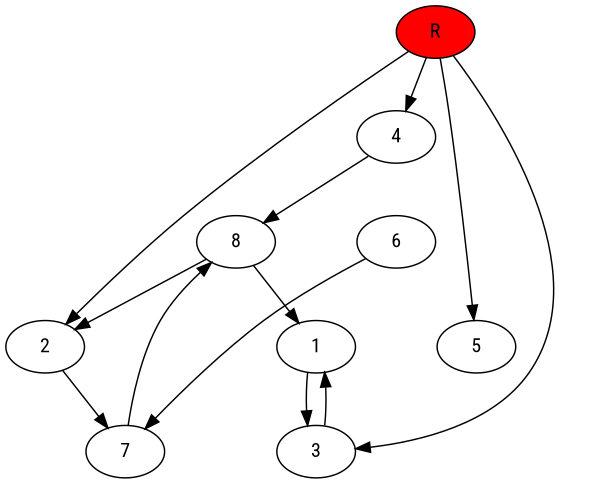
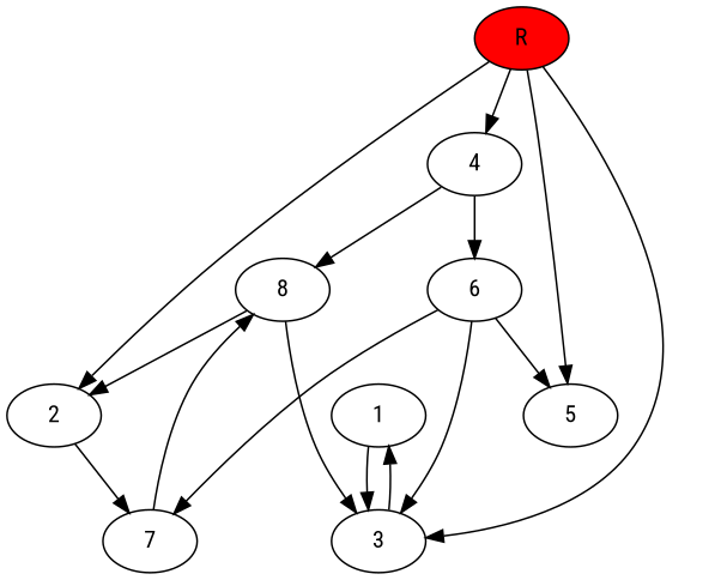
  digraph {
    fontname="Roboto Condensed"
    node [fontname="Roboto Condensed"]
    edge [fontname="Roboto Condensed"]
    1
    3
    2
    7
    8
    4
    6
    5
    R [fillcolor="#ff0000" style=filled]
    1 -> 3
    3 -> 1
    2 -> 7
    7 -> 8
-   8 -> 1
+   8 -> 3
    8 -> 2
    4 -> 8
+   4 -> 6
+   6 -> 3
    6 -> 7
+   6 -> 5
    R -> 3
    R -> 2
    R -> 4
    R -> 5
  }
